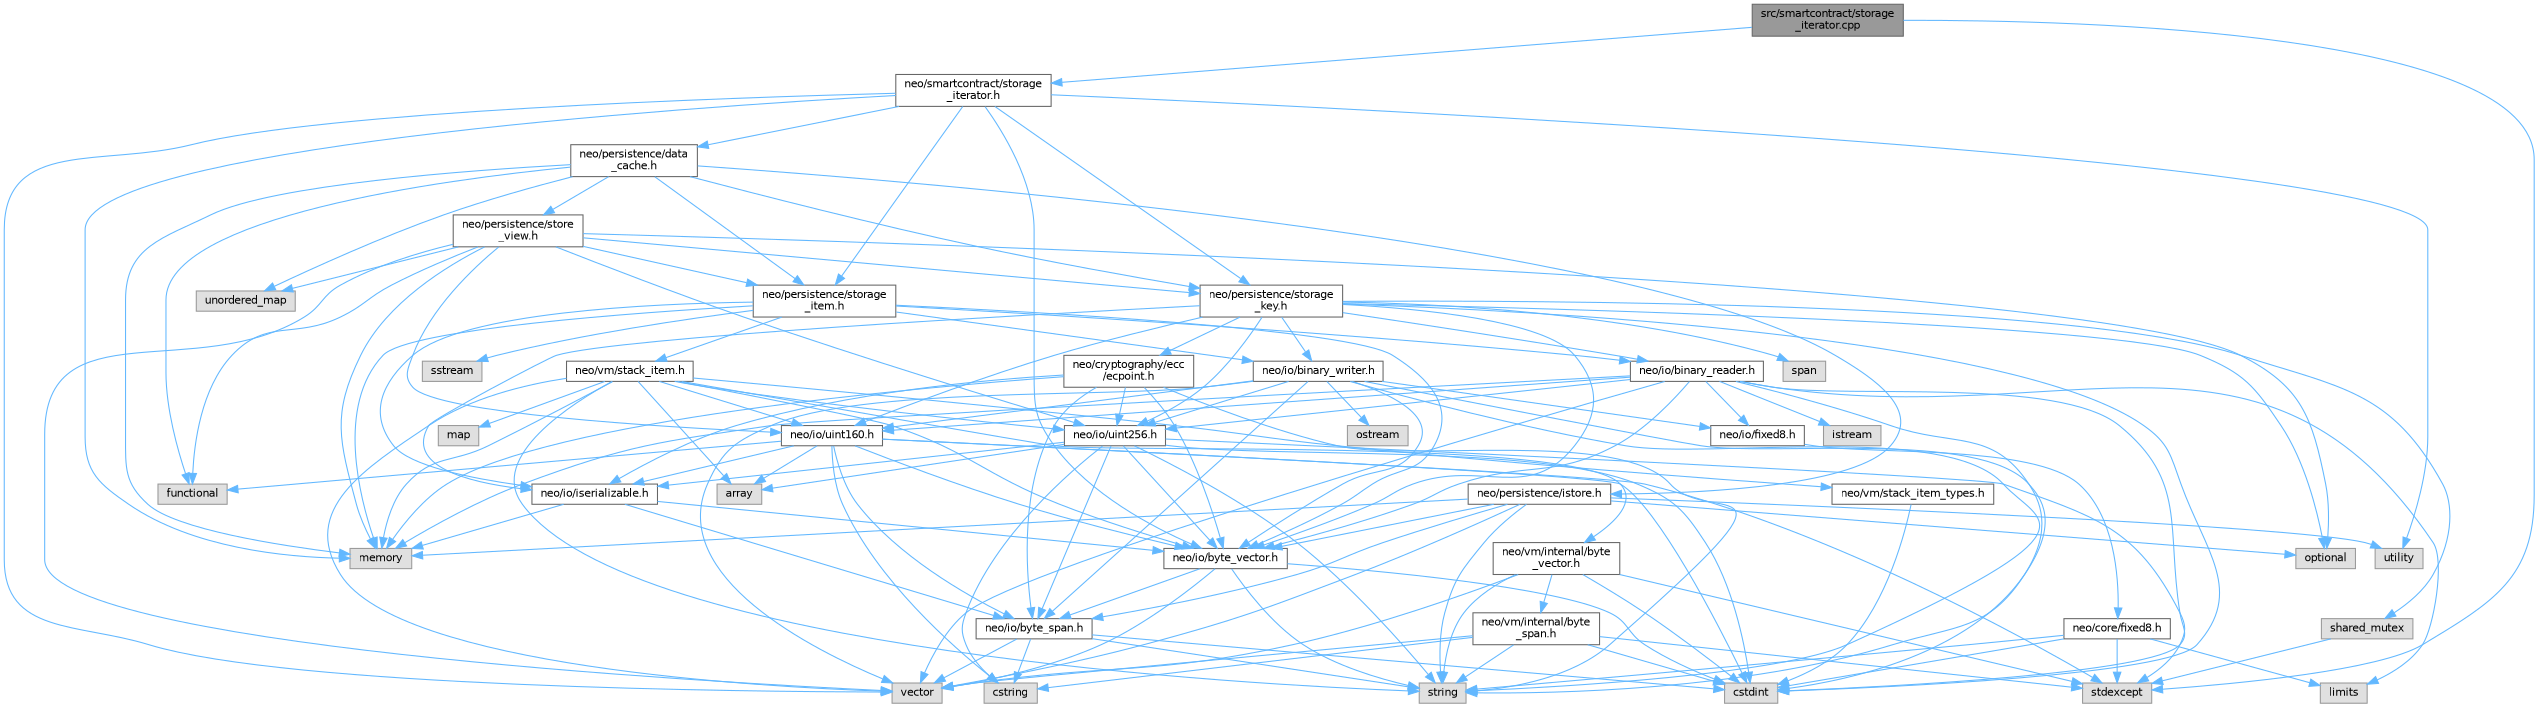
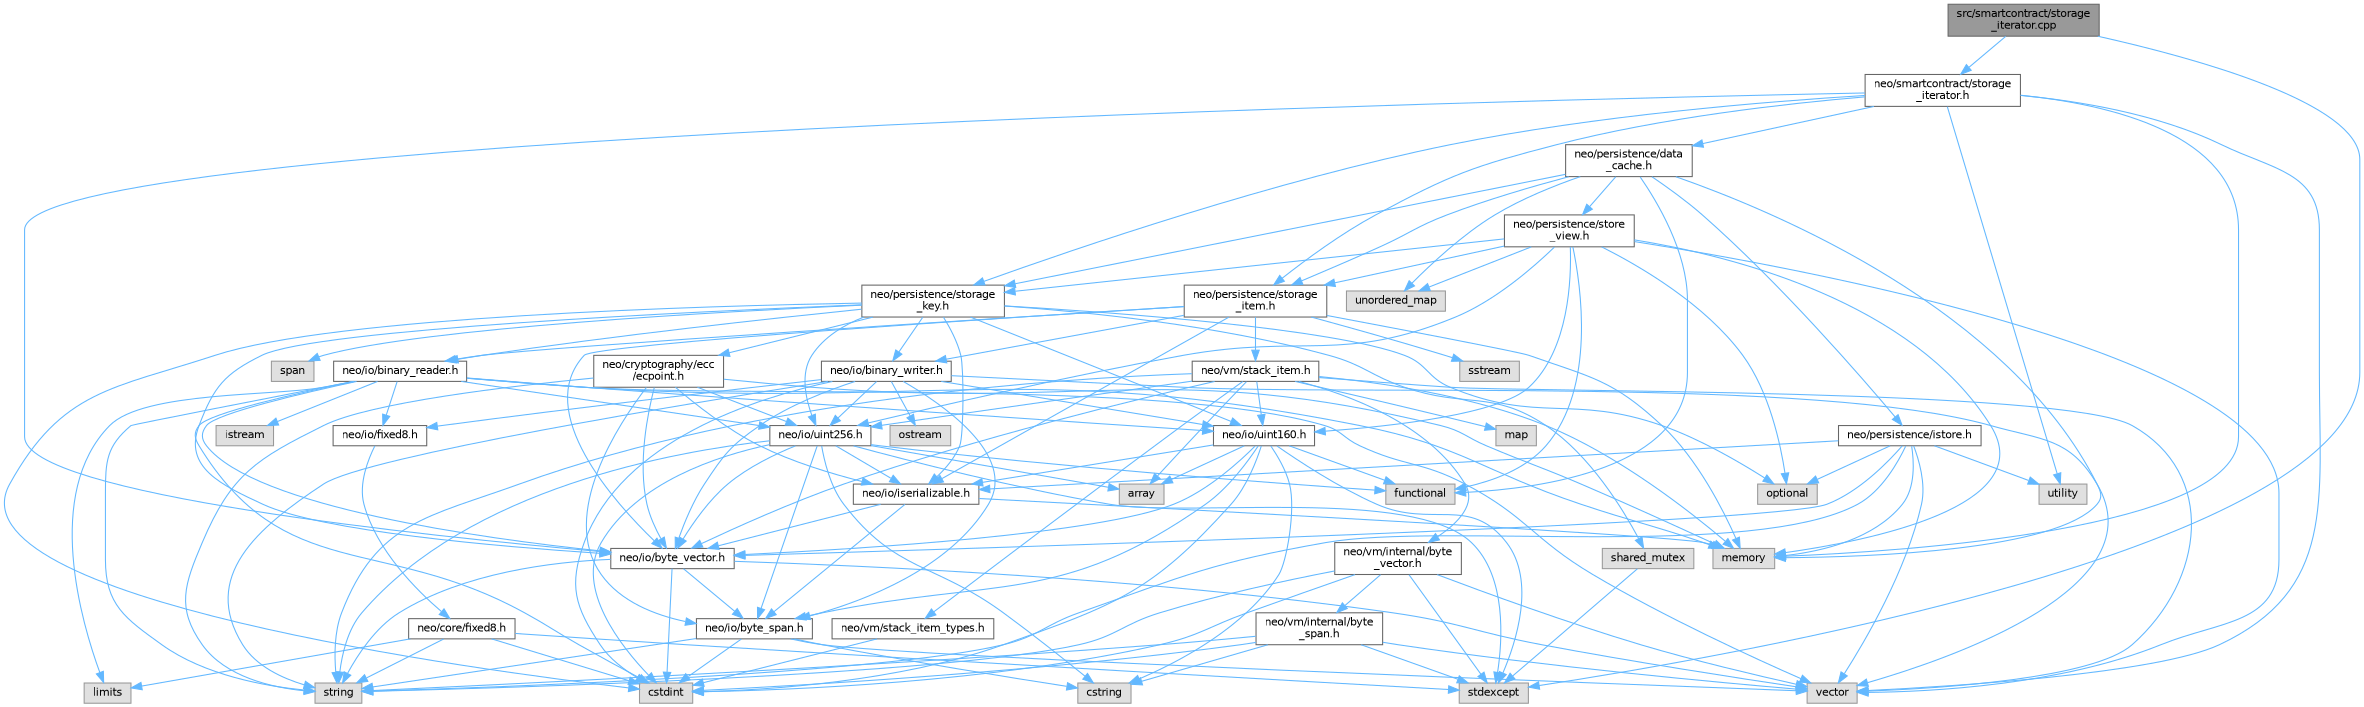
  digraph {
    node [color=grey40 fillcolor=white fontname=Helvetica fontsize=10 shape=box style=filled]
    edge [color=steelblue1 fontname=Helvetica fontsize=10 labelfontname=Helvetica labelfontsize=10 style=solid]
    n1 [color=gray40 fillcolor=grey60 fontcolor=black height=0.2 label="src/smartcontract/storage\l_iterator.cpp" width=0.4]
    n2 [height=0.2 label="neo/smartcontract/storage\l_iterator.h" width=0.4]
    n3 [color=grey60 fillcolor="#E0E0E0" height=0.2 label=stdexcept width=0.4]
    n4 [height=0.2 label="neo/io/byte_vector.h" width=0.4]
    n5 [color=grey60 fillcolor="#E0E0E0" height=0.2 label=vector width=0.4]
    n6 [height=0.2 label="neo/persistence/data\l_cache.h" width=0.4]
    n7 [color=grey60 fillcolor="#E0E0E0" height=0.2 label=memory width=0.4]
    n8 [color=grey60 fillcolor="#E0E0E0" height=0.2 label=utility width=0.4]
    n9 [height=0.2 label="neo/persistence/storage\l_item.h" width=0.4]
    n10 [height=0.2 label="neo/persistence/storage\l_key.h" width=0.4]
    n11 [height=0.2 label="neo/io/byte_span.h" width=0.4]
    n12 [color=grey60 fillcolor="#E0E0E0" height=0.2 label=cstdint width=0.4]
    n13 [color=grey60 fillcolor="#E0E0E0" height=0.2 label=string width=0.4]
    n14 [height=0.2 label="neo/persistence/istore.h" width=0.4]
    n15 [color=grey60 fillcolor="#E0E0E0" height=0.2 label=functional width=0.4]
    n16 [height=0.2 label="neo/persistence/store\l_view.h" width=0.4]
    n17 [color=grey60 fillcolor="#E0E0E0" height=0.2 label=unordered_map width=0.4]
    n18 [height=0.2 label="neo/io/binary_reader.h" width=0.4]
    n19 [height=0.2 label="neo/io/iserializable.h" width=0.4]
    n20 [height=0.2 label="neo/io/binary_writer.h" width=0.4]
    n21 [height=0.2 label="neo/vm/stack_item.h" width=0.4]
    n22 [color=grey60 fillcolor="#E0E0E0" height=0.2 label=sstream width=0.4]
    n23 [color=grey60 fillcolor="#E0E0E0" height=0.2 label=optional width=0.4]
    n24 [height=0.2 label="neo/io/uint160.h" width=0.4]
    n25 [height=0.2 label="neo/io/uint256.h" width=0.4]
    n26 [height=0.2 label="neo/cryptography/ecc\l/ecpoint.h" width=0.4]
    n27 [color=grey60 fillcolor="#E0E0E0" height=0.2 label=shared_mutex width=0.4]
    n28 [color=grey60 fillcolor="#E0E0E0" height=0.2 label=span width=0.4]
    n29 [color=grey60 fillcolor="#E0E0E0" height=0.2 label=cstring width=0.4]
    n30 [height=0.2 label="neo/io/fixed8.h" width=0.4]
    n31 [color=grey60 fillcolor="#E0E0E0" height=0.2 label=limits width=0.4]
    n32 [color=grey60 fillcolor="#E0E0E0" height=0.2 label=istream width=0.4]
    n33 [color=grey60 fillcolor="#E0E0E0" height=0.2 label=ostream width=0.4]
    n34 [color=grey60 fillcolor="#E0E0E0" height=0.2 label=array width=0.4]
    n35 [height=0.2 label="neo/vm/internal/byte\l_vector.h" width=0.4]
    n36 [height=0.2 label="neo/vm/stack_item_types.h" width=0.4]
    n37 [color=grey60 fillcolor="#E0E0E0" height=0.2 label=map width=0.4]
    n38 [height=0.2 label="neo/core/fixed8.h" width=0.4]
    n39 [height=0.2 label="neo/vm/internal/byte\l_span.h" width=0.4]
    n1 -> n2
    n1 -> n3
    n2 -> n4
    n2 -> n5
    n2 -> n6
    n2 -> n7
    n2 -> n8
    n2 -> n9
    n2 -> n10
    n4 -> n5
    n4 -> n11
    n4 -> n12
    n4 -> n13
    n6 -> n7
    n6 -> n9
    n6 -> n10
    n6 -> n14
    n6 -> n15
    n6 -> n16
    n6 -> n17
    n9 -> n4
    n9 -> n7
    n9 -> n18
    n9 -> n19
    n9 -> n20
    n9 -> n21
    n9 -> n22
    n10 -> n4
    n10 -> n12
    n10 -> n18
    n10 -> n19
    n10 -> n20
    n10 -> n23
    n10 -> n24
    n10 -> n25
    n10 -> n26
    n10 -> n27
    n10 -> n28
    n11 -> n5
    n11 -> n12
    n11 -> n13
    n11 -> n29
    n14 -> n4
    n14 -> n5
    n14 -> n7
    n14 -> n8
-   n14 -> n11
+   n14 -> n19
    n14 -> n13
    n14 -> n23
    n16 -> n5
    n16 -> n7
    n16 -> n9
    n16 -> n10
    n16 -> n15
    n16 -> n17
    n16 -> n23
    n16 -> n24
    n16 -> n25
    n18 -> n4
    n18 -> n5
    n18 -> n7
    n18 -> n12
    n18 -> n13
    n18 -> n24
    n18 -> n25
    n18 -> n30
    n18 -> n31
    n18 -> n32
    n19 -> n4
    n19 -> n7
    n19 -> n11
    n20 -> n4
    n20 -> n5
    n20 -> n11
    n20 -> n12
    n20 -> n13
    n20 -> n24
    n20 -> n25
    n20 -> n30
    n20 -> n33
    n21 -> n4
    n21 -> n5
    n21 -> n7
    n21 -> n13
    n21 -> n24
    n21 -> n25
    n21 -> n34
    n21 -> n35
    n21 -> n36
    n21 -> n37
    n24 -> n3
    n24 -> n4
    n24 -> n11
    n24 -> n12
    n24 -> n15
    n24 -> n19
    n24 -> n29
    n24 -> n34
    n25 -> n3
    n25 -> n4
    n25 -> n11
    n25 -> n12
    n25 -> n13
+   n25 -> n15
    n25 -> n19
    n25 -> n29
    n25 -> n34
    n26 -> n4
    n26 -> n7
    n26 -> n11
    n26 -> n13
    n26 -> n19
    n26 -> n25
    n27 -> n3
    n30 -> n38
    n35 -> n3
    n35 -> n5
    n35 -> n12
    n35 -> n13
    n35 -> n39
    n36 -> n12
    n38 -> n3
    n38 -> n12
    n38 -> n13
    n38 -> n31
    n39 -> n3
    n39 -> n5
    n39 -> n12
    n39 -> n13
    n39 -> n29
  }
